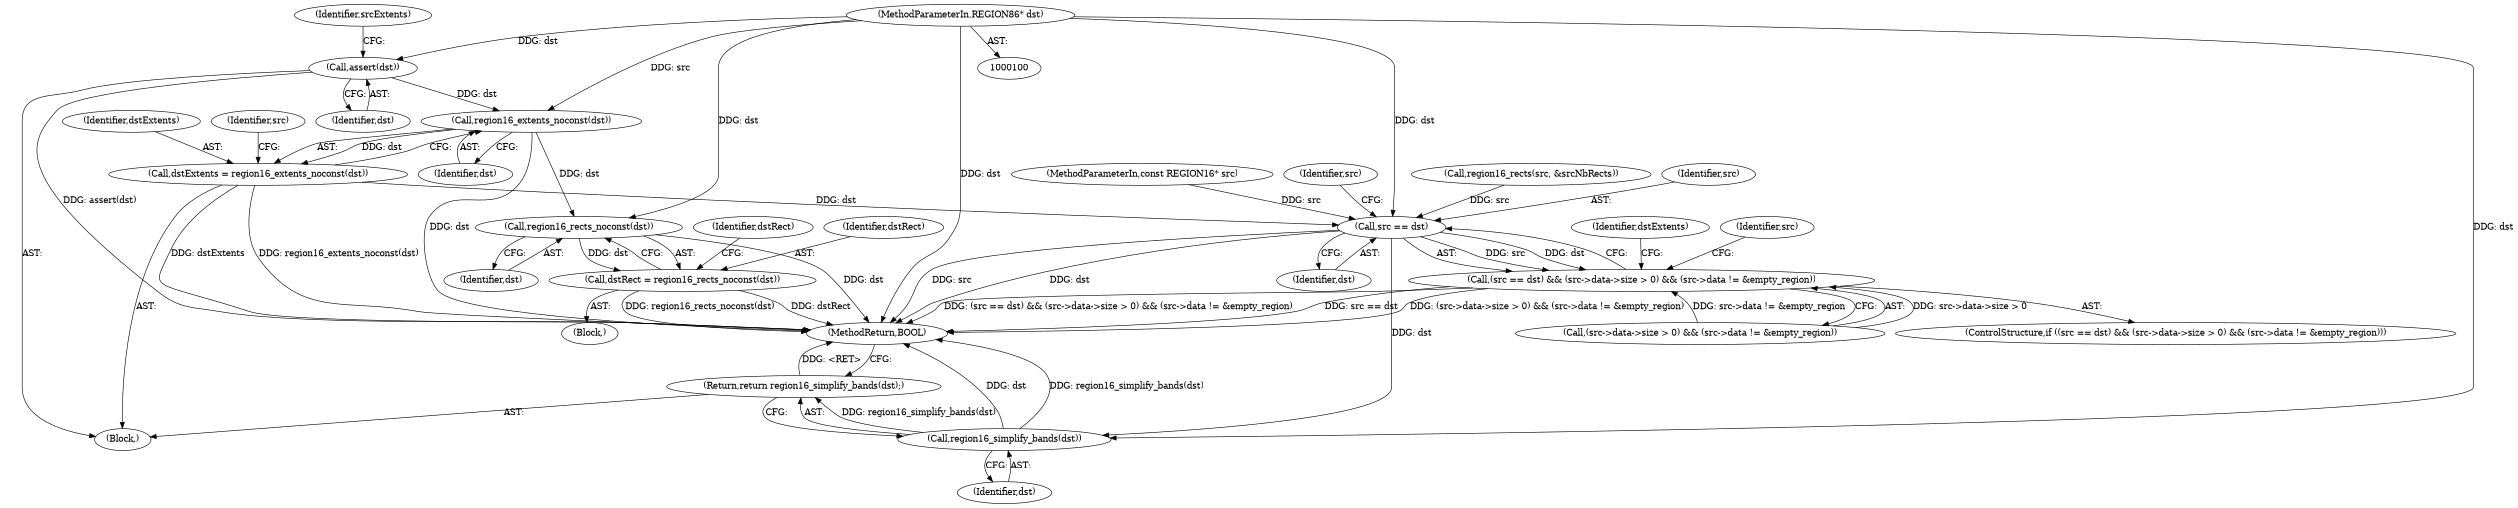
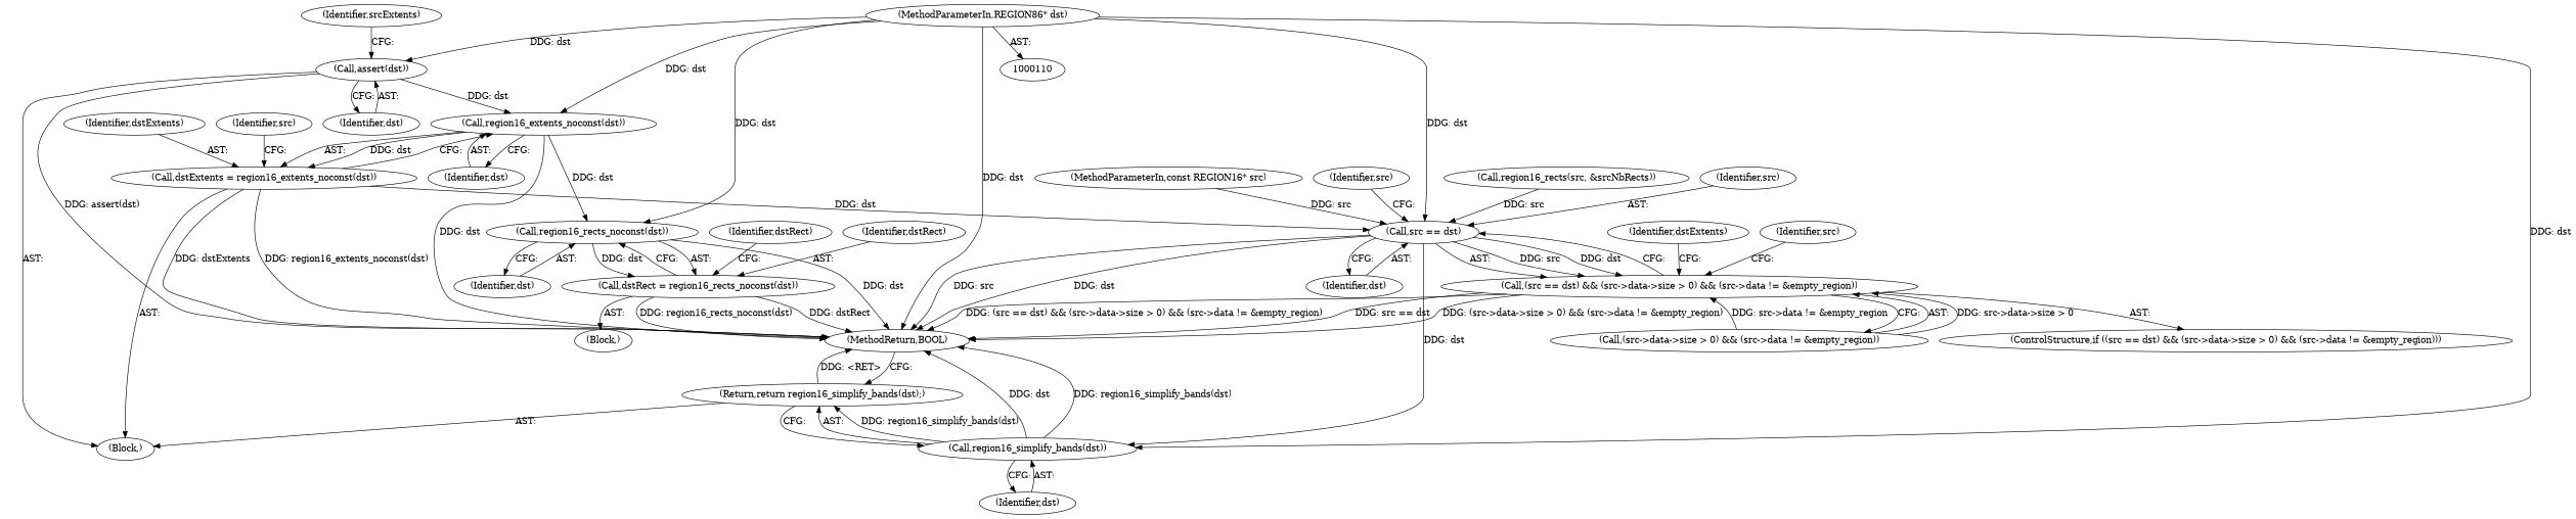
  digraph {
    n1 [label="(Call,assert(dst))"]
    n2 [label="(Call,region16_extents_noconst(dst))"]
    n3 [label="(Block,)"]
    n4 [label="(MethodReturn,BOOL)"]
    n5 [label="(Identifier,dst)"]
    n6 [label="(Call,region16_rects_noconst(dst))"]
    n7 [label="(Call,dstExtents = region16_extents_noconst(dst))"]
    n8 [label="(Identifier,dst)"]
    n9 [label="(Return,return region16_simplify_bands(dst);)"]
    n10 [label="(MethodParameterIn,REGION86* dst)"]
    n11 [label="(Call,src == dst)"]
    n12 [label="(Call,region16_simplify_bands(dst))"]
-   1000110 [label=1000100]
+   1000110
    n14 [label="(Call,dstRect = region16_rects_noconst(dst))"]
    n15 [label="(Identifier,dst)"]
    n16 [label="(Call,(src == dst) && (src->data->size > 0) && (src->data != &empty_region))"]
    n17 [label="(Identifier,dst)"]
    n18 [label="(Identifier,dst)"]
    n19 [label="(Block,)"]
    n20 [label="(ControlStructure,if ((src == dst) && (src->data->size > 0) && (src->data != &empty_region)))"]
    n21 [label="(Call,(src->data->size > 0) && (src->data != &empty_region))"]
    n22 [label="(Identifier,dstRect)"]
    n23 [label="(Identifier,dstExtents)"]
    n24 [label="(Identifier,src)"]
    n25 [label="(Identifier,dstExtents)"]
    n26 [label="(Identifier,src)"]
    n27 [label="(Call,region16_rects(src, &srcNbRects))"]
    n28 [label="(Identifier,src)"]
    n29 [label="(Identifier,dstRect)"]
    n30 [label="(MethodParameterIn,const REGION16* src)"]
    n31 [label="(Identifier,srcExtents)"]
    n32 [label="(Identifier,src)"]
    n1 -> n2 [label="DDG: dst"]
    n1 -> n3 [label="AST: "]
    n1 -> n4 [label="DDG: assert(dst)"]
    n1 -> n5 [label="CFG: "]
    n2 -> n4 [label="DDG: dst"]
    n2 -> n6 [label="DDG: dst"]
    n2 -> n7 [label="AST: "]
    n2 -> n7 [label="DDG: dst"]
    n2 -> n8 [label="CFG: "]
    n4 -> n9 [label="CFG: "]
    n5 -> n1 [label="AST: "]
    n6 -> n4 [label="DDG: dst"]
    n6 -> n14 [label="AST: "]
    n6 -> n14 [label="DDG: dst"]
    n6 -> n15 [label="CFG: "]
    n7 -> n2 [label="CFG: "]
    n7 -> n3 [label="AST: "]
    n7 -> n4 [label="DDG: dstExtents"]
    n7 -> n4 [label="DDG: region16_extents_noconst(dst)"]
    n7 -> n11 [label="DDG: dst"]
    n8 -> n2 [label="AST: "]
    n9 -> n3 [label="AST: "]
    n9 -> n4 [label="DDG: <RET>"]
    n9 -> n12 [label="CFG: "]
    n10 -> n1 [label="DDG: dst"]
-   n10 -> n2 [label="DDG: src"]
+   n10 -> n2 [label="DDG: dst"]
    n10 -> n4 [label="DDG: dst"]
    n10 -> n6 [label="DDG: dst"]
    n10 -> n11 [label="DDG: dst"]
    n10 -> n12 [label="DDG: dst"]
    n10 -> 1000110 [label="AST: "]
    n11 -> n4 [label="DDG: dst"]
    n11 -> n4 [label="DDG: src"]
    n11 -> n12 [label="DDG: dst"]
    n11 -> n16 [label="AST: "]
    n11 -> n16 [label="DDG: src"]
    n11 -> n16 [label="DDG: dst"]
    n11 -> n17 [label="CFG: "]
    n12 -> n4 [label="DDG: region16_simplify_bands(dst)"]
    n12 -> n4 [label="DDG: dst"]
    n12 -> n9 [label="AST: "]
    n12 -> n9 [label="DDG: region16_simplify_bands(dst)"]
    n12 -> n18 [label="CFG: "]
    n14 -> n4 [label="DDG: dstRect"]
    n14 -> n4 [label="DDG: region16_rects_noconst(dst)"]
    n14 -> n6 [label="CFG: "]
    n14 -> n19 [label="AST: "]
    n15 -> n6 [label="AST: "]
    n16 -> n4 [label="DDG: src == dst"]
    n16 -> n4 [label="DDG: (src->data->size > 0) && (src->data != &empty_region)"]
    n16 -> n4 [label="DDG: (src == dst) && (src->data->size > 0) && (src->data != &empty_region)"]
    n16 -> n11 [label="CFG: "]
    n16 -> n20 [label="AST: "]
    n16 -> n21 [label="CFG: "]
    n17 -> n11 [label="AST: "]
    n18 -> n12 [label="AST: "]
    n21 -> n16 [label="AST: "]
    n21 -> n16 [label="DDG: src->data->size > 0"]
    n21 -> n16 [label="DDG: src->data != &empty_region"]
    n22 -> n14 [label="AST: "]
    n23 -> n7 [label="AST: "]
    n24 -> n7 [label="CFG: "]
    n25 -> n16 [label="CFG: "]
    n26 -> n11 [label="CFG: "]
    n27 -> n11 [label="DDG: src"]
    n28 -> n11 [label="AST: "]
    n29 -> n14 [label="CFG: "]
    n30 -> n11 [label="DDG: src"]
    n31 -> n1 [label="CFG: "]
    n32 -> n16 [label="CFG: "]
  }
